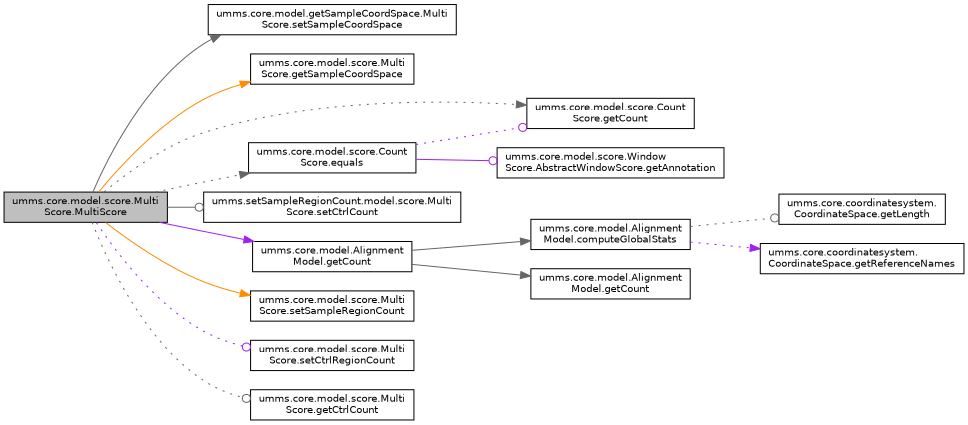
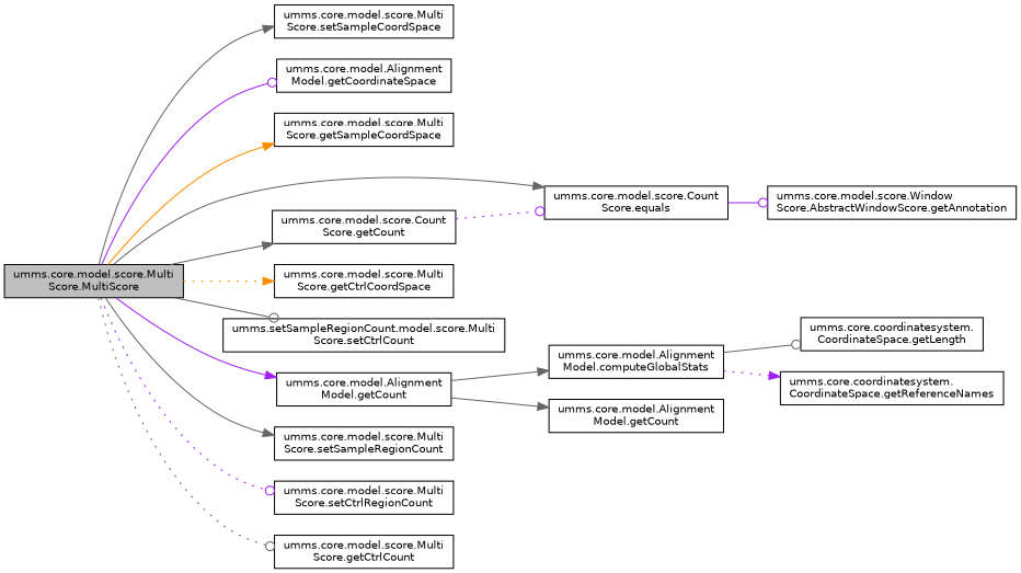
  digraph {
    rankdir=LR
    node [color=black fillcolor=white fontname=Helvetica fontsize=10 shape=record style=filled]
    edge [arrowhead=normal color=gray40 fontname=Helvetica fontsize=10 labelfontname=Helvetica labelfontsize=10 style=solid]
    n1 [fillcolor=grey75 fontcolor=black height=0.2 label="umms.core.model.score.Multi\lScore.MultiScore" width=0.4]
-   n2 [height=0.2 label="umms.core.model.getSampleCoordSpace.Multi\lScore.setSampleCoordSpace" width=0.4]
+   n2 [height=0.2 label="umms.core.model.score.Multi\lScore.setSampleCoordSpace" width=0.4]
+   n3 [height=0.2 label="umms.core.model.Alignment\lModel.getCoordinateSpace" width=0.4]
    n4 [height=0.2 label="umms.core.model.score.Multi\lScore.getSampleCoordSpace" width=0.4]
    n5 [height=0.2 label="umms.core.model.score.Count\lScore.equals" width=0.4]
    n6 [height=0.2 label="umms.core.model.score.Count\lScore.getCount" width=0.4]
+   n7 [height=0.2 label="umms.core.model.score.Multi\lScore.getCtrlCoordSpace" width=0.4]
    n8 [height=0.2 label="umms.setSampleRegionCount.model.score.Multi\lScore.setCtrlCount" width=0.4]
    n9 [height=0.2 label="umms.core.model.Alignment\lModel.getCount" width=0.4]
    n10 [height=0.2 label="umms.core.model.score.Multi\lScore.setSampleRegionCount" width=0.4]
    n11 [height=0.2 label="umms.core.model.score.Multi\lScore.setCtrlRegionCount" width=0.4]
    n12 [height=0.2 label="umms.core.model.score.Multi\lScore.getCtrlCount" width=0.4]
    n13 [height=0.2 label="umms.core.model.score.Window\lScore.AbstractWindowScore.getAnnotation" width=0.4]
    n14 [height=0.2 label="umms.core.model.Alignment\lModel.computeGlobalStats" width=0.4]
    n15 [height=0.2 label="umms.core.model.Alignment\lModel.getCount" width=0.4]
    n16 [height=0.2 label="umms.core.coordinatesystem.\lCoordinateSpace.getLength" width=0.4]
    n17 [height=0.2 label="umms.core.coordinatesystem.\lCoordinateSpace.getReferenceNames" width=0.4]
    n1 -> n2
+   n1 -> n3 [arrowhead=odot color=purple]
    n1 -> n4 [color=darkorange]
-   n1 -> n5 [style=dotted]
-   n1 -> n6 [style=dotted]
+   n1 -> n5
+   n1 -> n6
+   n1 -> n7 [color=darkorange style=dotted]
    n1 -> n8 [arrowhead=odot]
    n1 -> n9 [color=purple]
-   n1 -> n10 [color=darkorange]
+   n1 -> n10
    n1 -> n11 [arrowhead=odot color=purple style=dotted]
    n1 -> n12 [arrowhead=odot style=dotted]
-   n5 -> n6 [arrowhead=odot color=purple style=dotted]
+   n6 -> n5 [arrowhead=odot color=purple style=dotted]
    n5 -> n13 [arrowhead=odot color=purple]
    n9 -> n14
    n9 -> n15
-   n14 -> n16 [arrowhead=odot style=dotted]
+   n14 -> n16 [arrowhead=odot]
    n14 -> n17 [color=purple style=dotted]
  }
